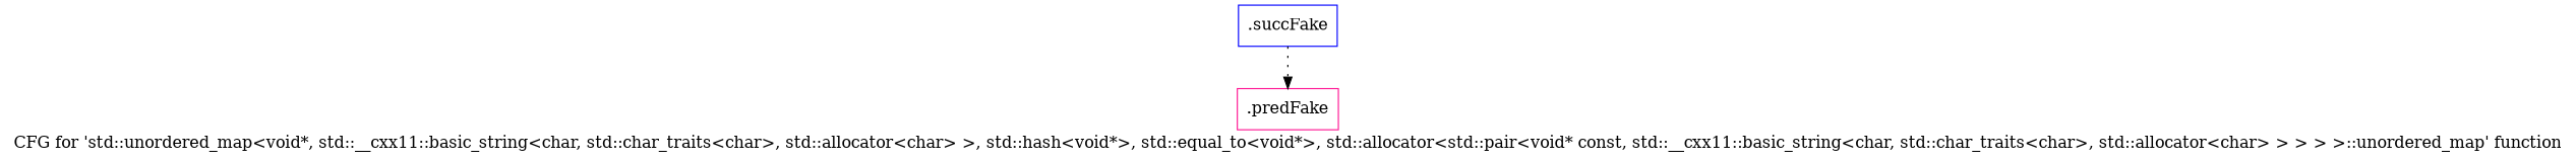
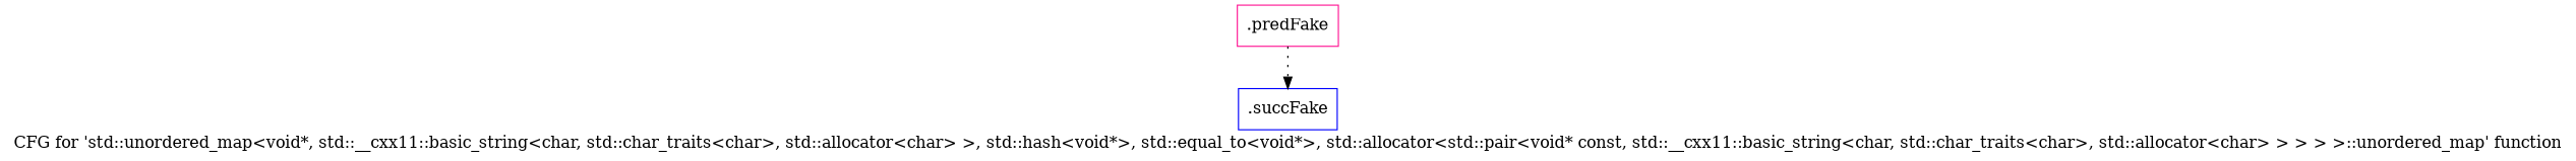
  digraph {
    label="CFG for 'std::unordered_map\<void*, std::__cxx11::basic_string\<char, std::char_traits\<char\>, std::allocator\<char\> \>, std::hash\<void*\>, std::equal_to\<void*\>, std::allocator\<std::pair\<void* const, std::__cxx11::basic_string\<char, std::char_traits\<char\>, std::allocator\<char\> \> \> \> \>::unordered_map' function"
    node [shape=record]
    n1 [label="{.predFake}" color=deeppink]
    n2 [filename="/media/miguel/NewVolume/Linux/Xilinx/Vitis_HLS/2020.2/tps/lnx64/gcc-6.2.0/lib/gcc/x86_64-pc-linux-gnu/6.2.0/../../../../include/c++/6.2.0/bits/unordered_map.h" label="{.succFake}" linenumber=132 color=blue]
-   n2 -> n1 [execusionnum=1 filename="/media/miguel/NewVolume/Linux/Xilinx/Vitis_HLS/2020.2/tps/lnx64/gcc-6.2.0/lib/gcc/x86_64-pc-linux-gnu/6.2.0/../../../../include/c++/6.2.0/bits/unordered_map.h" style=dotted]
+   n1 -> n2 [execusionnum=1 filename="/media/miguel/NewVolume/Linux/Xilinx/Vitis_HLS/2020.2/tps/lnx64/gcc-6.2.0/lib/gcc/x86_64-pc-linux-gnu/6.2.0/../../../../include/c++/6.2.0/bits/unordered_map.h" style=dotted]
  }
